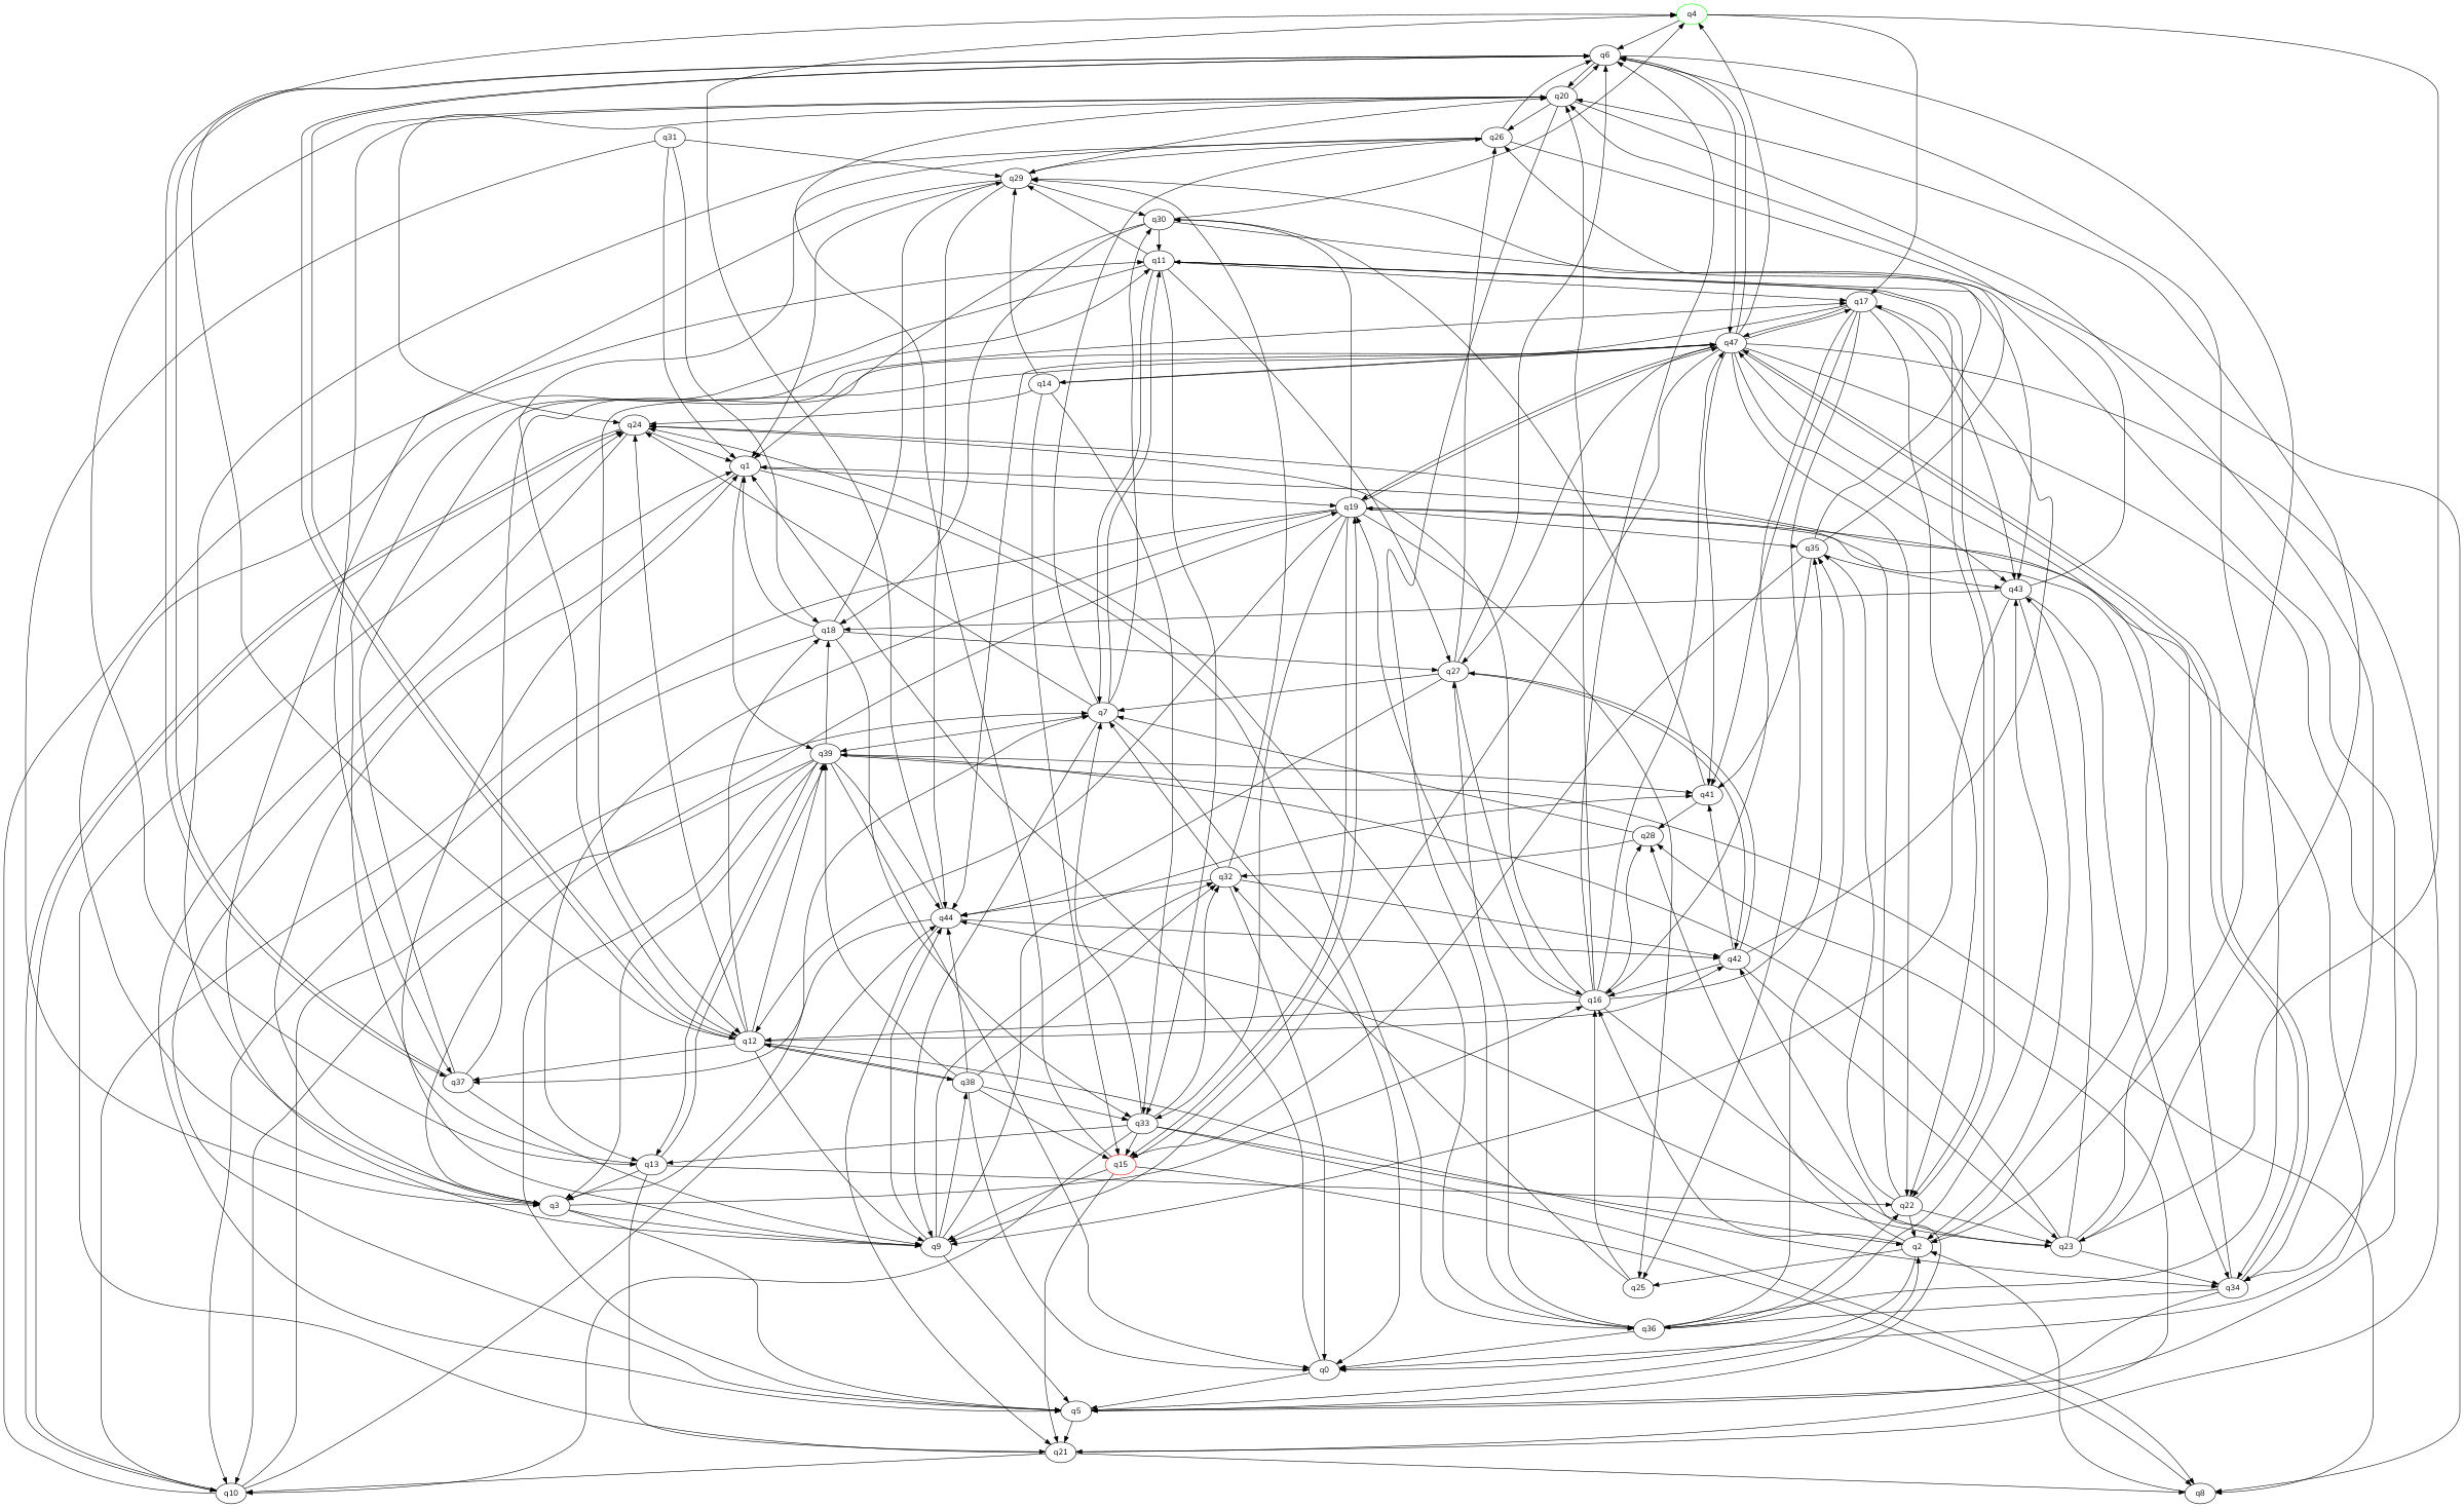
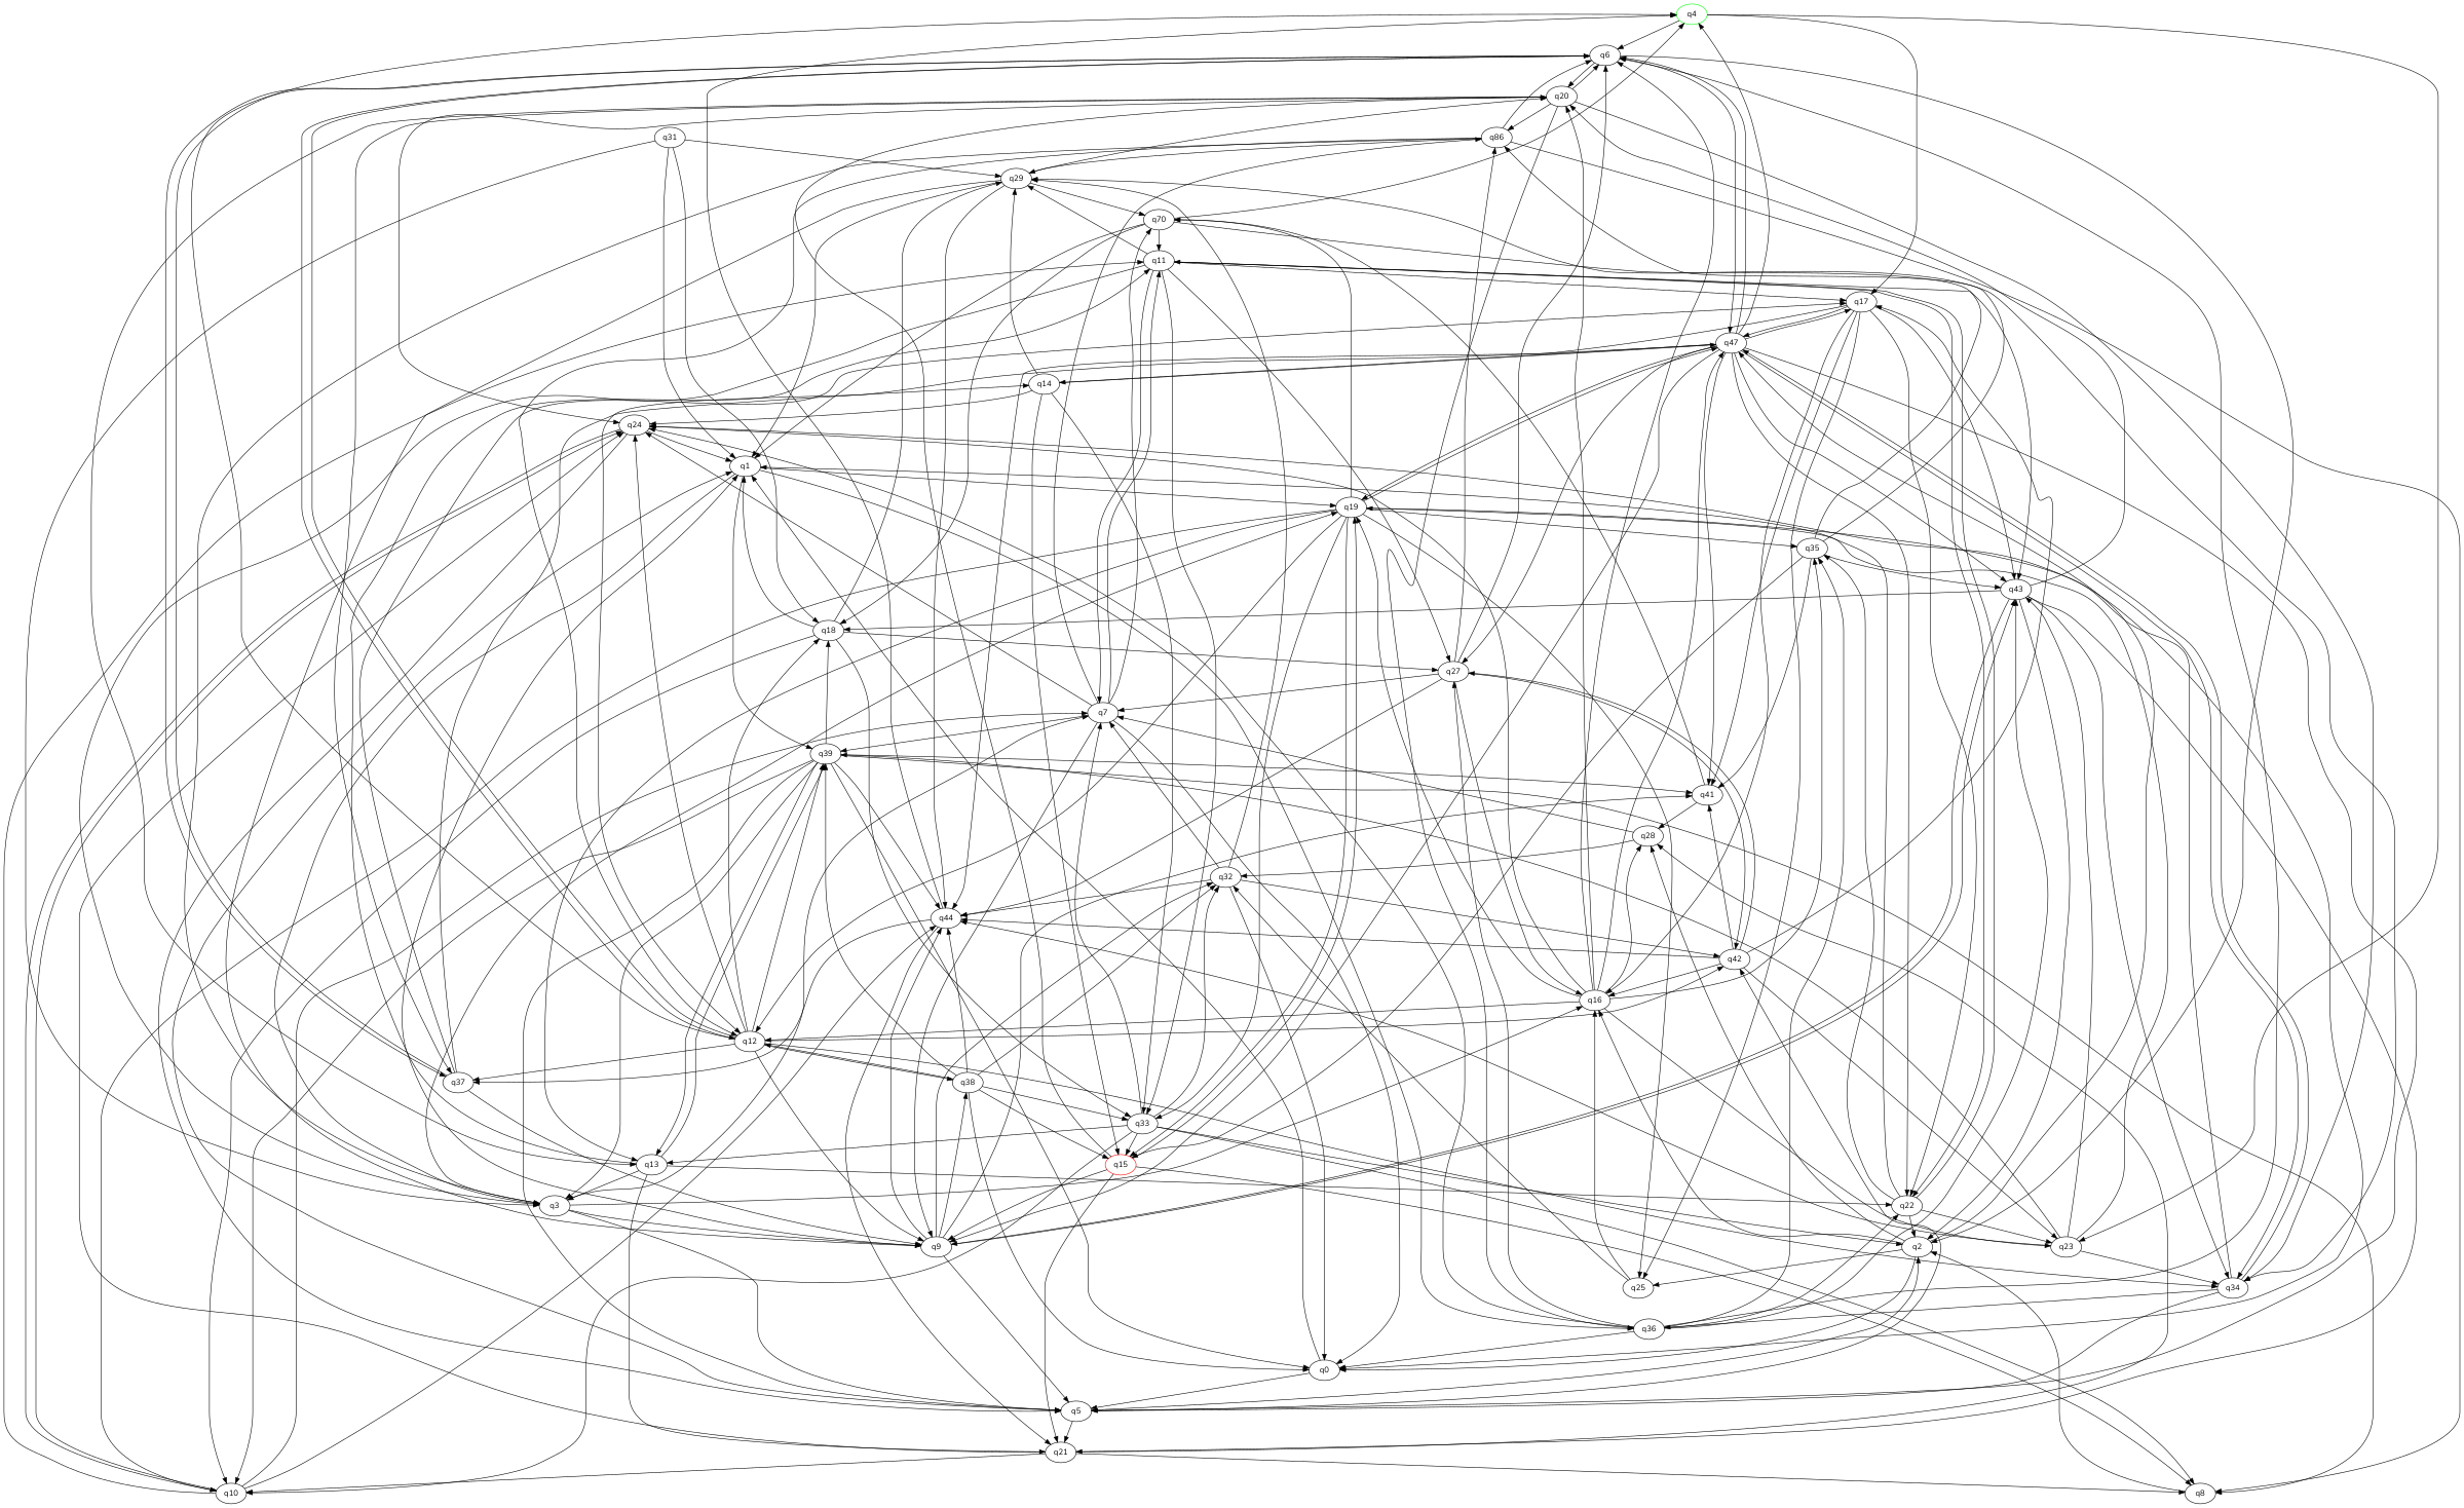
  digraph {
    fontname=Nunito
    node [fontname=Nunito]
    edge [fontname=Nunito]
    q4 [color=green initial=1]
    q6
    q17
    q23
    q20
    q2
    n7 [label=q47]
    q12
    q37
    q16
    q25
    q43
    q22
    q41
    q44
    q19
    q39
    q34
    q15 [color=red final=1]
    q9
    q21
    q8
    q0
    q1
    q5
-   q30
+   q30 [label=q70]
    q10
    q33
    q13
    q35
    q32
    q38
    q24
    q28
    q36
-   q26
+   q26 [label=q86]
    q3
    q42
    q7
    q27
    q18
    q11
    q14
    q29
    q31
    q4 -> q6
    q4 -> q17
    q4 -> q23
    q6 -> q20
    q6 -> q2
    q6 -> n7
    q6 -> q12
    q6 -> q37
    q17 -> n7
    q17 -> q16
    q17 -> q25
    q17 -> q43
    q17 -> q22
    q17 -> q41
    q17 -> q44
-   q23 -> q20
    q23 -> q43
    q23 -> q44
    q23 -> q19
    q23 -> q39
    q23 -> q34
    q20 -> q6
    q20 -> q37
    q20 -> q34
    q20 -> q13
    q20 -> q24
    q20 -> q36
    q20 -> q26
    q2 -> n7
    q2 -> q16
    q2 -> q25
    q2 -> q0
    q2 -> q28
    n7 -> q4
    n7 -> q6
    n7 -> q17
    n7 -> q12
    n7 -> q43
    n7 -> q22
    n7 -> q41
    n7 -> q19
    n7 -> q34
    n7 -> q9
-   n7 -> q21
+   q43 -> q21
    n7 -> q5
    n7 -> q27
    n7 -> q14
    q12 -> q4
    q12 -> q6
    q12 -> q37
    q12 -> q39
    q12 -> q34
    q12 -> q9
    q12 -> q38
    q12 -> q24
    q12 -> q42
    q12 -> q18
    q37 -> q6
    q37 -> q17
    q37 -> q9
-   q37 -> n7
+   q37 -> q14
    q16 -> q6
    q16 -> q23
    q16 -> q20
    q16 -> n7
    q16 -> q12
    q16 -> q19
    q16 -> q35
    q16 -> q24
    q16 -> q28
    q25 -> q16
    q25 -> q32
    q43 -> q20
    q43 -> q2
    q43 -> q34
    q43 -> q9
    q43 -> q18
    q22 -> q23
    q22 -> q2
    q22 -> q1
    q22 -> q35
    q22 -> q11
    q41 -> q30
    q41 -> q28
    q44 -> q4
    q44 -> q37
    q44 -> q21
-   q44 -> q42
+   q42 -> q44
    q19 -> n7
    q19 -> q12
    q19 -> q25
    q19 -> q15
    q19 -> q0
    q19 -> q30
    q19 -> q10
    q19 -> q33
    q19 -> q13
    q19 -> q35
    q39 -> q41
    q39 -> q44
    q39 -> q8
    q39 -> q0
    q39 -> q5
    q39 -> q10
    q39 -> q13
    q39 -> q3
    q39 -> q18
    q34 -> n7
    q34 -> q5
    q34 -> q24
    q34 -> q36
    q15 -> q20
    q15 -> q19
    q15 -> q9
    q15 -> q21
    q15 -> q8
+   q9 -> q43
    q9 -> q41
    q9 -> q44
    q9 -> q1
    q9 -> q5
    q9 -> q32
    q9 -> q38
    q21 -> q8
    q21 -> q10
    q21 -> q24
    q21 -> q28
    q8 -> q2
    q0 -> q1
    q0 -> q5
    q1 -> q19
    q1 -> q39
    q1 -> q36
    q1 -> q3
    q5 -> q2
    q5 -> q21
    q5 -> q1
    q5 -> q42
    q30 -> q4
    q30 -> q34
    q30 -> q1
    q30 -> q18
    q30 -> q11
    q10 -> q44
    q10 -> q24
    q10 -> q7
    q10 -> q11
    q33 -> q2
    q33 -> q15
    q33 -> q8
    q33 -> q10
    q33 -> q13
    q33 -> q32
    q33 -> q7
    q13 -> q22
    q13 -> q39
    q13 -> q21
    q13 -> q3
    q13 -> q11
    q35 -> q43
    q35 -> q41
    q35 -> q15
    q35 -> q26
    q35 -> q29
    q32 -> q44
    q32 -> q0
    q32 -> q42
    q32 -> q7
    q32 -> q29
    q38 -> q12
    q38 -> q44
    q38 -> q39
    q38 -> q15
    q38 -> q0
    q38 -> q33
    q38 -> q32
    q24 -> q1
    q24 -> q5
    q24 -> q10
    q28 -> q32
    q28 -> q7
    q36 -> q6
    q36 -> q43
    q36 -> q22
    q36 -> q0
    q36 -> q35
    q36 -> q24
    q36 -> q27
    q26 -> q6
    q26 -> q12
    q26 -> q8
    q26 -> q3
    q26 -> q29
    q3 -> q16
    q3 -> q19
    q3 -> q9
    q3 -> q5
    q3 -> q7
    q42 -> q17
    q42 -> q23
    q42 -> q16
    q42 -> q41
    q42 -> q27
    q7 -> q39
    q7 -> q9
    q7 -> q0
    q7 -> q30
    q7 -> q24
    q7 -> q26
    q7 -> q11
    q27 -> q6
    q27 -> q16
    q27 -> q44
    q27 -> q26
    q27 -> q42
    q27 -> q7
    q18 -> q1
    q18 -> q10
    q18 -> q33
    q18 -> q27
    q18 -> q29
    q11 -> q17
    q11 -> q43
    q11 -> q22
    q11 -> q33
    q11 -> q3
    q11 -> q7
    q11 -> q27
    q11 -> q29
    q14 -> n7
    q14 -> q15
    q14 -> q33
    q14 -> q24
    q14 -> q29
    q29 -> q20
    q29 -> q44
    q29 -> q9
    q29 -> q1
    q29 -> q30
    q31 -> q1
    q31 -> q3
    q31 -> q18
    q31 -> q29
  }
